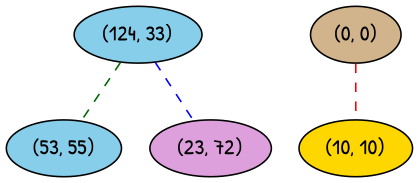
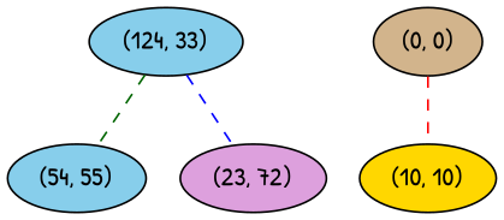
  graph {
    fontname="Patrick Hand"
    node [fillcolor=skyblue fontname="Patrick Hand" style=filled]
    edge [fontname="Patrick Hand" style=dashed weight=1]
    "(124, 33)"
-   "(53, 55)"
+   "(53, 55)" [label="(54, 55)"]
    "(23, 72)" [fillcolor=plum]
    "(10, 10)" [fillcolor=gold]
    "(0, 0)" [fillcolor=tan]
    "(124, 33)" -- "(53, 55)" [color=darkgreen]
    "(124, 33)" -- "(23, 72)" [color=blue]
    "(0, 0)" -- "(10, 10)" [color=red weight=4]
  }
